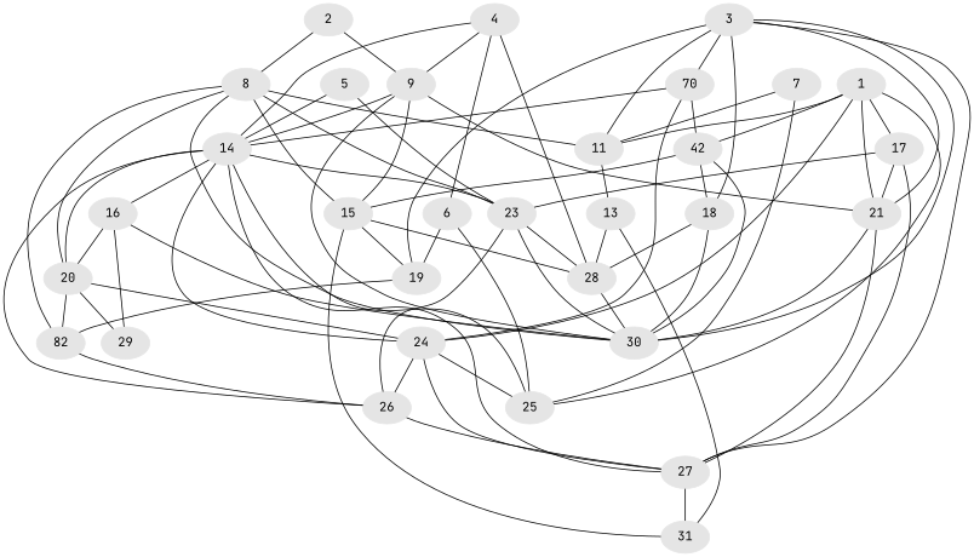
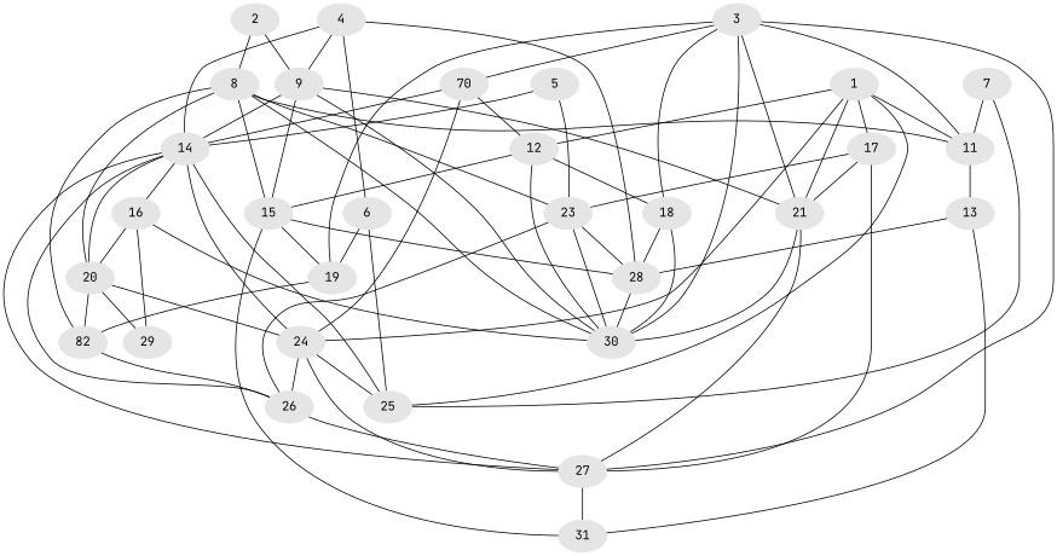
  graph {
    fontname="JetBrains Mono"
    node [color=gray90 fontname="JetBrains Mono" style=filled]
    edge [fontname="JetBrains Mono" weight=1.0]
    1
    11
-   12 [label=42]
+   12
    17
    21
    24
    25
    13
    18
    30
    15
    27
    23
    26
    2
    8
    9
    20
    n19 [label=82]
    14
    3
    n22 [label=70]
    19
    28
    31
    4
    6
    16
    5
    7
    29
    1 -- 11
    1 -- 12
    1 -- 17
    1 -- 21
    1 -- 24
    1 -- 25
    11 -- 13
    12 -- 18
    12 -- 30
    12 -- 15
    17 -- 21
    17 -- 27
    17 -- 23
    21 -- 30 [weight=2.0]
    21 -- 27
    24 -- 25
    24 -- 27
    24 -- 26 [weight=3.0]
    13 -- 28
    13 -- 31
    18 -- 30 [weight=2.0]
    18 -- 28
    15 -- 19
    15 -- 28
    15 -- 31
    27 -- 31
    23 -- 30 [weight=2.0]
    23 -- 26 [weight=2.0]
    23 -- 28
    26 -- 27
    2 -- 8
    2 -- 9
    8 -- 11
    8 -- 30
    8 -- 15
    8 -- 23
    8 -- 20
    8 -- n19
    9 -- 21
    9 -- 30
    9 -- 15
    9 -- 14
    20 -- 24
    20 -- n19
    20 -- 29
    n19 -- 26
    14 -- 24
    14 -- 25 [weight=2.0]
    14 -- 27
-   14 -- 23
    14 -- 26
    14 -- 20
    14 -- 16
    3 -- 11 [weight=2.0]
    3 -- 21
    3 -- 18
    3 -- 30
    3 -- 27
    3 -- n22
    3 -- 19
    n22 -- 12
    n22 -- 24
    n22 -- 14
    19 -- n19
    28 -- 30
    4 -- 9
    4 -- 14
    4 -- 28
    4 -- 6
    6 -- 25
    6 -- 19
    16 -- 30
    16 -- 20
    16 -- 29
    5 -- 23
    5 -- 14
    7 -- 11
    7 -- 25
  }
